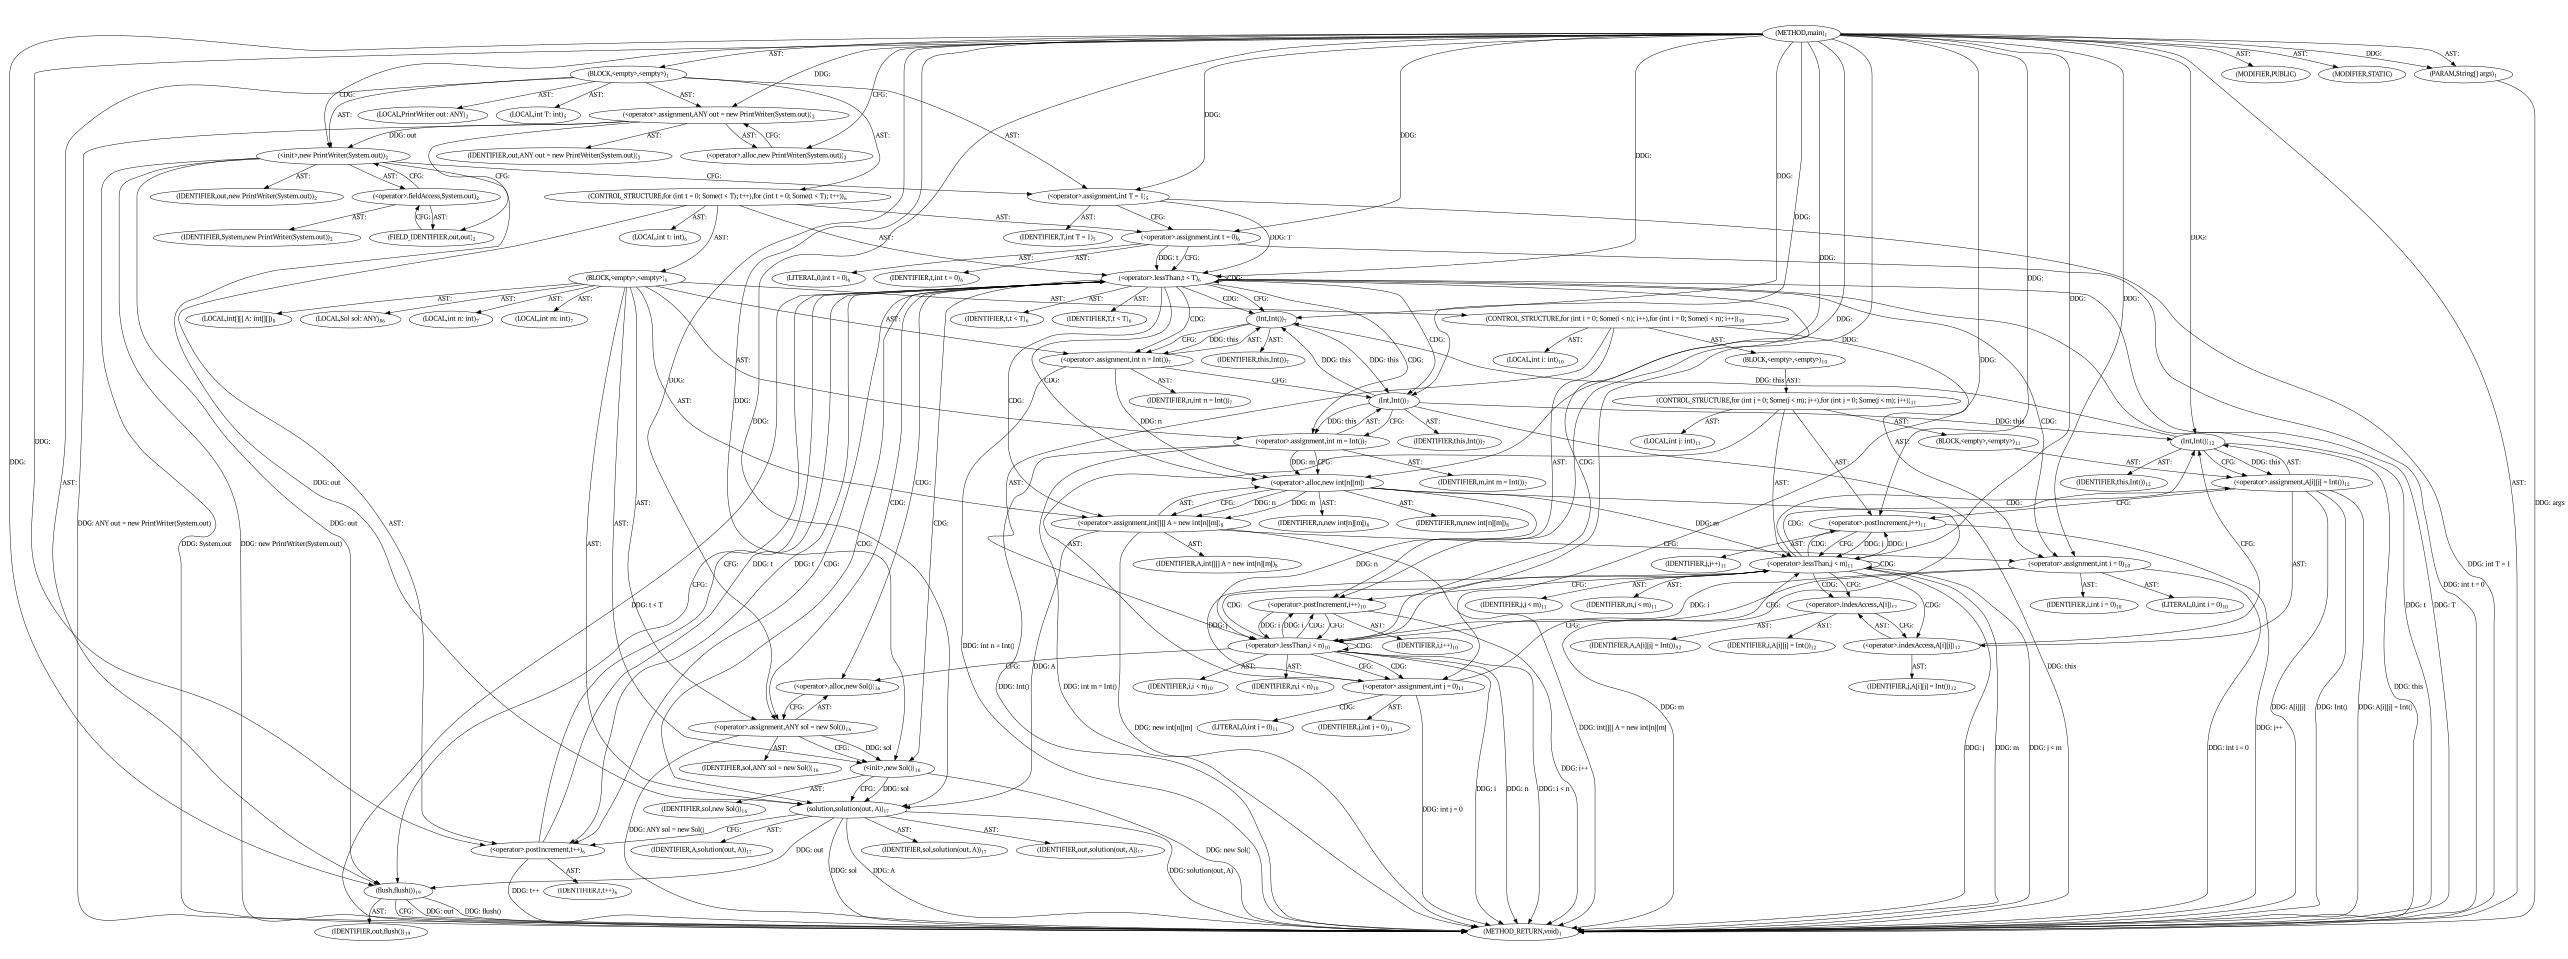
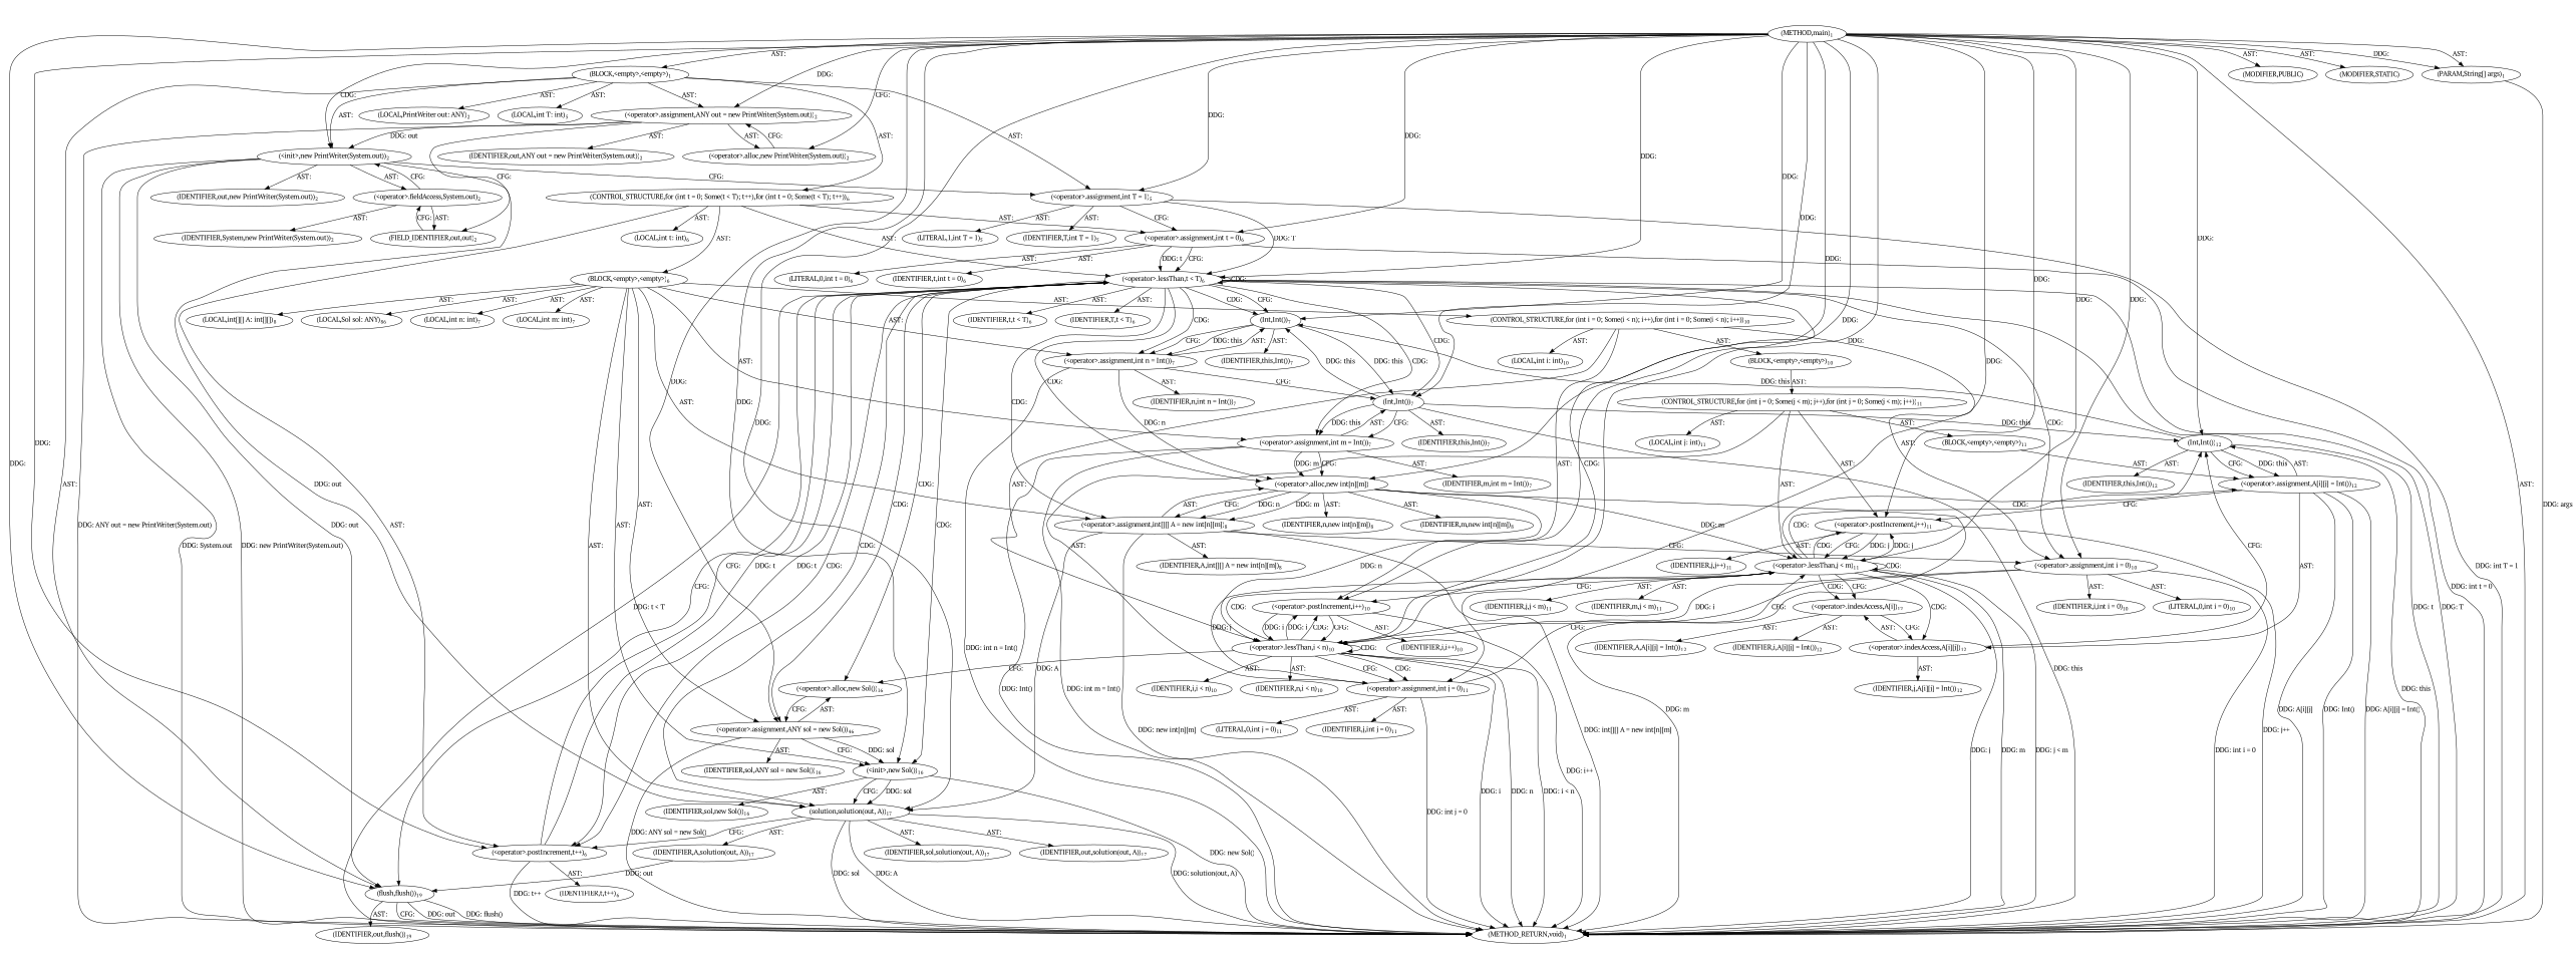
  digraph {
    fontname="PT Serif"
    node [fontname="PT Serif"]
    edge [fontname="PT Serif"]
    n1 [label=<(METHOD,main)<SUB>1</SUB>>]
    n2 [label=<(PARAM,String[] args)<SUB>1</SUB>>]
    n3 [label=<(BLOCK,&lt;empty&gt;,&lt;empty&gt;)<SUB>1</SUB>>]
    n4 [label=<(&lt;operator&gt;.assignment,ANY out = new PrintWriter(System.out))<SUB>2</SUB>>]
    n5 [label=<(&lt;operator&gt;.alloc,new PrintWriter(System.out))<SUB>2</SUB>>]
    n6 [label=<(&lt;init&gt;,new PrintWriter(System.out))<SUB>2</SUB>>]
    n7 [label=<(&lt;operator&gt;.assignment,int T = 1)<SUB>5</SUB>>]
    n8 [label=<(&lt;operator&gt;.assignment,int t = 0)<SUB>6</SUB>>]
    n9 [label=<(&lt;operator&gt;.lessThan,t &lt; T)<SUB>6</SUB>>]
    n10 [label=<(&lt;operator&gt;.postIncrement,t++)<SUB>6</SUB>>]
    n11 [label=<(Int,Int())<SUB>7</SUB>>]
    n12 [label=<(Int,Int())<SUB>7</SUB>>]
    n13 [label=<(&lt;operator&gt;.alloc,new int[n][m])>]
    n14 [label=<(&lt;operator&gt;.assignment,int i = 0)<SUB>10</SUB>>]
    n15 [label=<(&lt;operator&gt;.lessThan,i &lt; n)<SUB>10</SUB>>]
    n16 [label=<(&lt;operator&gt;.postIncrement,i++)<SUB>10</SUB>>]
    n17 [label=<(&lt;operator&gt;.assignment,int j = 0)<SUB>11</SUB>>]
    n18 [label=<(&lt;operator&gt;.lessThan,j &lt; m)<SUB>11</SUB>>]
    n19 [label=<(&lt;operator&gt;.postIncrement,j++)<SUB>11</SUB>>]
    n20 [label=<(Int,Int())<SUB>12</SUB>>]
-   n21 [label=<(&lt;operator&gt;.assignment,ANY sol = new Sol())<SUB>16</SUB>>]
+   n21 [label=<(&lt;operator&gt;.assignment,ANY sol = new Sol())<SUB>46</SUB>>]
    n22 [label=<(&lt;init&gt;,new Sol())<SUB>16</SUB>>]
    n23 [label=<(solution,solution(out, A))<SUB>17</SUB>>]
    n24 [label=<(flush,flush())<SUB>19</SUB>>]
    n25 [label=<(MODIFIER,PUBLIC)>]
    n26 [label=<(MODIFIER,STATIC)>]
    n27 [label=<(METHOD_RETURN,void)<SUB>1</SUB>>]
    n28 [label=<(LOCAL,PrintWriter out: ANY)<SUB>2</SUB>>]
    n29 [label=<(LOCAL,int T: int)<SUB>5</SUB>>]
    n30 [label=<(CONTROL_STRUCTURE,for (int t = 0; Some(t &lt; T); t++),for (int t = 0; Some(t &lt; T); t++))<SUB>6</SUB>>]
    n31 [label=<(IDENTIFIER,out,ANY out = new PrintWriter(System.out))<SUB>2</SUB>>]
    n32 [label=<(FIELD_IDENTIFIER,out,out)<SUB>2</SUB>>]
    n33 [label=<(IDENTIFIER,out,new PrintWriter(System.out))<SUB>2</SUB>>]
    n34 [label=<(&lt;operator&gt;.fieldAccess,System.out)<SUB>2</SUB>>]
    n35 [label=<(IDENTIFIER,T,int T = 1)<SUB>5</SUB>>]
+   n36 [label=<(LITERAL,1,int T = 1)<SUB>5</SUB>>]
    n37 [label=<(IDENTIFIER,t,int t = 0)<SUB>6</SUB>>]
    n38 [label=<(LITERAL,0,int t = 0)<SUB>6</SUB>>]
    n39 [label=<(IDENTIFIER,t,t &lt; T)<SUB>6</SUB>>]
    n40 [label=<(IDENTIFIER,T,t &lt; T)<SUB>6</SUB>>]
    n41 [label=<(&lt;operator&gt;.assignment,int n = Int())<SUB>7</SUB>>]
    n42 [label=<(&lt;operator&gt;.assignment,int m = Int())<SUB>7</SUB>>]
    n43 [label=<(&lt;operator&gt;.assignment,int[][] A = new int[n][m])<SUB>8</SUB>>]
    n44 [label=<(&lt;operator&gt;.alloc,new Sol())<SUB>16</SUB>>]
    n45 [label=<(IDENTIFIER,t,t++)<SUB>6</SUB>>]
    n46 [label=<(IDENTIFIER,this,Int())<SUB>7</SUB>>]
    n47 [label=<(IDENTIFIER,this,Int())<SUB>7</SUB>>]
    n48 [label=<(IDENTIFIER,n,new int[n][m])<SUB>8</SUB>>]
    n49 [label=<(IDENTIFIER,m,new int[n][m])<SUB>8</SUB>>]
    n50 [label=<(IDENTIFIER,i,int i = 0)<SUB>10</SUB>>]
    n51 [label=<(LITERAL,0,int i = 0)<SUB>10</SUB>>]
    n52 [label=<(IDENTIFIER,i,i &lt; n)<SUB>10</SUB>>]
    n53 [label=<(IDENTIFIER,n,i &lt; n)<SUB>10</SUB>>]
    n54 [label=<(IDENTIFIER,i,i++)<SUB>10</SUB>>]
    n55 [label=<(IDENTIFIER,j,int j = 0)<SUB>11</SUB>>]
    n56 [label=<(LITERAL,0,int j = 0)<SUB>11</SUB>>]
    n57 [label=<(IDENTIFIER,j,j &lt; m)<SUB>11</SUB>>]
    n58 [label=<(IDENTIFIER,m,j &lt; m)<SUB>11</SUB>>]
    n59 [label=<(&lt;operator&gt;.assignment,A[i][j] = Int())<SUB>12</SUB>>]
    n60 [label=<(&lt;operator&gt;.indexAccess,A[i][j])<SUB>12</SUB>>]
    n61 [label=<(&lt;operator&gt;.indexAccess,A[i])<SUB>12</SUB>>]
    n62 [label=<(IDENTIFIER,j,j++)<SUB>11</SUB>>]
    n63 [label=<(IDENTIFIER,this,Int())<SUB>12</SUB>>]
    n64 [label=<(IDENTIFIER,sol,ANY sol = new Sol())<SUB>16</SUB>>]
    n65 [label=<(IDENTIFIER,sol,new Sol())<SUB>16</SUB>>]
    n66 [label=<(IDENTIFIER,sol,solution(out, A))<SUB>17</SUB>>]
    n67 [label=<(IDENTIFIER,out,solution(out, A))<SUB>17</SUB>>]
    n68 [label=<(IDENTIFIER,A,solution(out, A))<SUB>17</SUB>>]
    n69 [label=<(IDENTIFIER,out,flush())<SUB>19</SUB>>]
    n70 [label=<(LOCAL,int t: int)<SUB>6</SUB>>]
    n71 [label=<(BLOCK,&lt;empty&gt;,&lt;empty&gt;)<SUB>6</SUB>>]
    n72 [label=<(IDENTIFIER,System,new PrintWriter(System.out))<SUB>2</SUB>>]
    n73 [label=<(LOCAL,int n: int)<SUB>7</SUB>>]
    n74 [label=<(LOCAL,int m: int)<SUB>7</SUB>>]
    n75 [label=<(LOCAL,int[][] A: int[][])<SUB>8</SUB>>]
    n76 [label=<(CONTROL_STRUCTURE,for (int i = 0; Some(i &lt; n); i++),for (int i = 0; Some(i &lt; n); i++))<SUB>10</SUB>>]
    n77 [label=<(LOCAL,Sol sol: ANY)<SUB>86</SUB>>]
    n78 [label=<(IDENTIFIER,n,int n = Int())<SUB>7</SUB>>]
    n79 [label=<(IDENTIFIER,m,int m = Int())<SUB>7</SUB>>]
    n80 [label=<(IDENTIFIER,A,int[][] A = new int[n][m])<SUB>8</SUB>>]
    n81 [label=<(LOCAL,int i: int)<SUB>10</SUB>>]
    n82 [label=<(BLOCK,&lt;empty&gt;,&lt;empty&gt;)<SUB>10</SUB>>]
    n83 [label=<(CONTROL_STRUCTURE,for (int j = 0; Some(j &lt; m); j++),for (int j = 0; Some(j &lt; m); j++))<SUB>11</SUB>>]
    n84 [label=<(LOCAL,int j: int)<SUB>11</SUB>>]
    n85 [label=<(BLOCK,&lt;empty&gt;,&lt;empty&gt;)<SUB>11</SUB>>]
    n86 [label=<(IDENTIFIER,j,A[i][j] = Int())<SUB>12</SUB>>]
-   n87 [label=<(IDENTIFIER,A,A[i][j] = Int())<SUB>92</SUB>>]
+   n87 [label=<(IDENTIFIER,A,A[i][j] = Int())<SUB>12</SUB>>]
    n88 [label=<(IDENTIFIER,i,A[i][j] = Int())<SUB>12</SUB>>]
    n1 -> n2 [label="AST: "]
    n1 -> n2 [label="DDG: "]
    n1 -> n3 [label="AST: "]
    n1 -> n4 [label="DDG: "]
    n1 -> n5 [label="CFG: "]
    n1 -> n6 [label="CDG: "]
    n1 -> n7 [label="DDG: "]
    n1 -> n8 [label="DDG: "]
    n1 -> n9 [label="DDG: "]
    n1 -> n10 [label="DDG: "]
    n1 -> n11 [label="DDG: "]
    n1 -> n12 [label="DDG: "]
    n1 -> n13 [label="DDG: "]
    n1 -> n14 [label="DDG: "]
    n1 -> n15 [label="DDG: "]
    n1 -> n16 [label="DDG: "]
    n1 -> n17 [label="DDG: "]
    n1 -> n18 [label="DDG: "]
    n1 -> n19 [label="DDG: "]
    n1 -> n20 [label="DDG: "]
    n1 -> n21 [label="DDG: "]
    n1 -> n22 [label="DDG: "]
    n1 -> n23 [label="DDG: "]
    n1 -> n24 [label="DDG: "]
    n1 -> n25 [label="AST: "]
    n1 -> n26 [label="AST: "]
    n1 -> n27 [label="AST: "]
    n2 -> n27 [label="DDG: args"]
    n3 -> n4 [label="AST: "]
    n3 -> n6 [label="AST: "]
    n3 -> n7 [label="AST: "]
    n3 -> n24 [label="AST: "]
    n3 -> n28 [label="AST: "]
    n3 -> n29 [label="AST: "]
    n3 -> n30 [label="AST: "]
    n4 -> n5 [label="AST: "]
    n4 -> n6 [label="DDG: out"]
    n4 -> n27 [label="DDG: ANY out = new PrintWriter(System.out)"]
    n4 -> n31 [label="AST: "]
    n4 -> n32 [label="CFG: "]
    n5 -> n4 [label="CFG: "]
    n6 -> n7 [label="CFG: "]
    n6 -> n23 [label="DDG: out"]
    n6 -> n24 [label="DDG: out"]
    n6 -> n27 [label="DDG: System.out"]
    n6 -> n27 [label="DDG: new PrintWriter(System.out)"]
    n6 -> n33 [label="AST: "]
    n6 -> n34 [label="AST: "]
    n7 -> n8 [label="CFG: "]
    n7 -> n9 [label="DDG: T"]
    n7 -> n27 [label="DDG: int T = 1"]
    n7 -> n35 [label="AST: "]
+   n7 -> n36 [label="AST: "]
    n8 -> n9 [label="CFG: "]
    n8 -> n9 [label="DDG: t"]
    n8 -> n27 [label="DDG: int t = 0"]
    n8 -> n37 [label="AST: "]
    n8 -> n38 [label="AST: "]
    n9 -> n9 [label="CDG: "]
    n9 -> n10 [label="DDG: t"]
    n9 -> n10 [label="CDG: "]
    n9 -> n11 [label="CFG: "]
    n9 -> n11 [label="CDG: "]
    n9 -> n12 [label="CDG: "]
    n9 -> n13 [label="CDG: "]
    n9 -> n14 [label="CDG: "]
    n9 -> n15 [label="CDG: "]
    n9 -> n21 [label="CDG: "]
    n9 -> n22 [label="CDG: "]
    n9 -> n23 [label="CDG: "]
    n9 -> n24 [label="CFG: "]
    n9 -> n27 [label="DDG: t"]
    n9 -> n27 [label="DDG: T"]
    n9 -> n27 [label="DDG: t &lt; T"]
    n9 -> n39 [label="AST: "]
    n9 -> n40 [label="AST: "]
    n9 -> n41 [label="CDG: "]
    n9 -> n42 [label="CDG: "]
    n9 -> n43 [label="CDG: "]
    n9 -> n44 [label="CDG: "]
    n10 -> n9 [label="CFG: "]
    n10 -> n9 [label="DDG: t"]
    n10 -> n27 [label="DDG: t++"]
    n10 -> n45 [label="AST: "]
    n11 -> n12 [label="DDG: this"]
    n11 -> n41 [label="CFG: "]
    n11 -> n41 [label="DDG: this"]
    n11 -> n46 [label="AST: "]
    n12 -> n11 [label="DDG: this"]
    n12 -> n20 [label="DDG: this"]
    n12 -> n27 [label="DDG: this"]
    n12 -> n42 [label="CFG: "]
    n12 -> n42 [label="DDG: this"]
    n12 -> n47 [label="AST: "]
    n13 -> n15 [label="DDG: n"]
    n13 -> n18 [label="DDG: m"]
    n13 -> n27 [label="DDG: m"]
    n13 -> n43 [label="CFG: "]
    n13 -> n43 [label="DDG: n"]
    n13 -> n43 [label="DDG: m"]
    n13 -> n48 [label="AST: "]
    n13 -> n49 [label="AST: "]
    n14 -> n15 [label="CFG: "]
    n14 -> n15 [label="DDG: i"]
    n14 -> n27 [label="DDG: int i = 0"]
    n14 -> n50 [label="AST: "]
    n14 -> n51 [label="AST: "]
    n15 -> n15 [label="CDG: "]
    n15 -> n16 [label="DDG: i"]
    n15 -> n16 [label="CDG: "]
    n15 -> n17 [label="CFG: "]
    n15 -> n17 [label="CDG: "]
    n15 -> n18 [label="CDG: "]
    n15 -> n27 [label="DDG: i"]
    n15 -> n27 [label="DDG: n"]
    n15 -> n27 [label="DDG: i &lt; n"]
    n15 -> n44 [label="CFG: "]
    n15 -> n52 [label="AST: "]
    n15 -> n53 [label="AST: "]
    n16 -> n15 [label="CFG: "]
    n16 -> n15 [label="DDG: i"]
    n16 -> n27 [label="DDG: i++"]
    n16 -> n54 [label="AST: "]
    n17 -> n18 [label="CFG: "]
    n17 -> n18 [label="DDG: j"]
    n17 -> n27 [label="DDG: int j = 0"]
    n17 -> n55 [label="AST: "]
-   n17 -> n56 [label="CDG: "]
+   n17 -> n56 [label="AST: "]
    n18 -> n16 [label="CFG: "]
    n18 -> n18 [label="CDG: "]
    n18 -> n19 [label="DDG: j"]
    n18 -> n19 [label="CDG: "]
    n18 -> n20 [label="CDG: "]
    n18 -> n27 [label="DDG: j"]
    n18 -> n27 [label="DDG: m"]
    n18 -> n27 [label="DDG: j &lt; m"]
    n18 -> n57 [label="AST: "]
    n18 -> n58 [label="AST: "]
    n18 -> n59 [label="CDG: "]
    n18 -> n60 [label="CDG: "]
    n18 -> n61 [label="CFG: "]
    n18 -> n61 [label="CDG: "]
    n19 -> n18 [label="CFG: "]
    n19 -> n18 [label="DDG: j"]
    n19 -> n27 [label="DDG: j++"]
    n19 -> n62 [label="AST: "]
    n20 -> n11 [label="DDG: this"]
    n20 -> n27 [label="DDG: this"]
    n20 -> n59 [label="CFG: "]
    n20 -> n59 [label="DDG: this"]
    n20 -> n63 [label="AST: "]
    n21 -> n22 [label="CFG: "]
    n21 -> n22 [label="DDG: sol"]
    n21 -> n27 [label="DDG: ANY sol = new Sol()"]
    n21 -> n44 [label="AST: "]
    n21 -> n64 [label="AST: "]
    n22 -> n23 [label="CFG: "]
    n22 -> n23 [label="DDG: sol"]
    n22 -> n27 [label="DDG: new Sol()"]
    n22 -> n65 [label="AST: "]
    n23 -> n10 [label="CFG: "]
-   n23 -> n24 [label="DDG: out"]
+   n68 -> n24 [label="DDG: out"]
    n23 -> n27 [label="DDG: sol"]
    n23 -> n27 [label="DDG: A"]
    n23 -> n27 [label="DDG: solution(out, A)"]
    n23 -> n66 [label="AST: "]
    n23 -> n67 [label="AST: "]
    n23 -> n68 [label="AST: "]
    n24 -> n27 [label="CFG: "]
    n24 -> n27 [label="DDG: out"]
    n24 -> n27 [label="DDG: flush()"]
    n24 -> n69 [label="AST: "]
    n30 -> n8 [label="AST: "]
    n30 -> n9 [label="AST: "]
    n30 -> n10 [label="AST: "]
    n30 -> n70 [label="AST: "]
    n30 -> n71 [label="AST: "]
    n32 -> n34 [label="CFG: "]
    n34 -> n6 [label="CFG: "]
    n34 -> n32 [label="AST: "]
    n34 -> n72 [label="AST: "]
    n41 -> n11 [label="AST: "]
    n41 -> n12 [label="CFG: "]
    n41 -> n13 [label="DDG: n"]
    n41 -> n27 [label="DDG: int n = Int()"]
    n41 -> n78 [label="AST: "]
    n42 -> n12 [label="AST: "]
    n42 -> n13 [label="CFG: "]
    n42 -> n13 [label="DDG: m"]
    n42 -> n27 [label="DDG: Int()"]
    n42 -> n27 [label="DDG: int m = Int()"]
    n42 -> n79 [label="AST: "]
    n43 -> n13 [label="AST: "]
    n43 -> n14 [label="CFG: "]
    n43 -> n23 [label="DDG: A"]
    n43 -> n27 [label="DDG: new int[n][m]"]
    n43 -> n27 [label="DDG: int[][] A = new int[n][m]"]
    n43 -> n80 [label="AST: "]
    n44 -> n21 [label="CFG: "]
    n59 -> n19 [label="CFG: "]
    n59 -> n20 [label="AST: "]
    n59 -> n27 [label="DDG: A[i][j]"]
    n59 -> n27 [label="DDG: Int()"]
    n59 -> n27 [label="DDG: A[i][j] = Int()"]
    n59 -> n60 [label="AST: "]
    n60 -> n20 [label="CFG: "]
    n60 -> n61 [label="AST: "]
    n60 -> n86 [label="AST: "]
    n61 -> n60 [label="CFG: "]
    n61 -> n87 [label="AST: "]
    n61 -> n88 [label="AST: "]
    n71 -> n21 [label="AST: "]
    n71 -> n22 [label="AST: "]
    n71 -> n23 [label="AST: "]
    n71 -> n41 [label="AST: "]
    n71 -> n42 [label="AST: "]
    n71 -> n43 [label="AST: "]
    n71 -> n73 [label="AST: "]
    n71 -> n74 [label="AST: "]
    n71 -> n75 [label="AST: "]
    n71 -> n76 [label="AST: "]
    n71 -> n77 [label="AST: "]
    n76 -> n14 [label="AST: "]
    n76 -> n15 [label="AST: "]
    n76 -> n16 [label="AST: "]
    n76 -> n81 [label="AST: "]
    n76 -> n82 [label="AST: "]
    n82 -> n83 [label="AST: "]
    n83 -> n17 [label="AST: "]
    n83 -> n18 [label="AST: "]
    n83 -> n19 [label="AST: "]
    n83 -> n84 [label="AST: "]
    n83 -> n85 [label="AST: "]
    n85 -> n59 [label="AST: "]
  }
